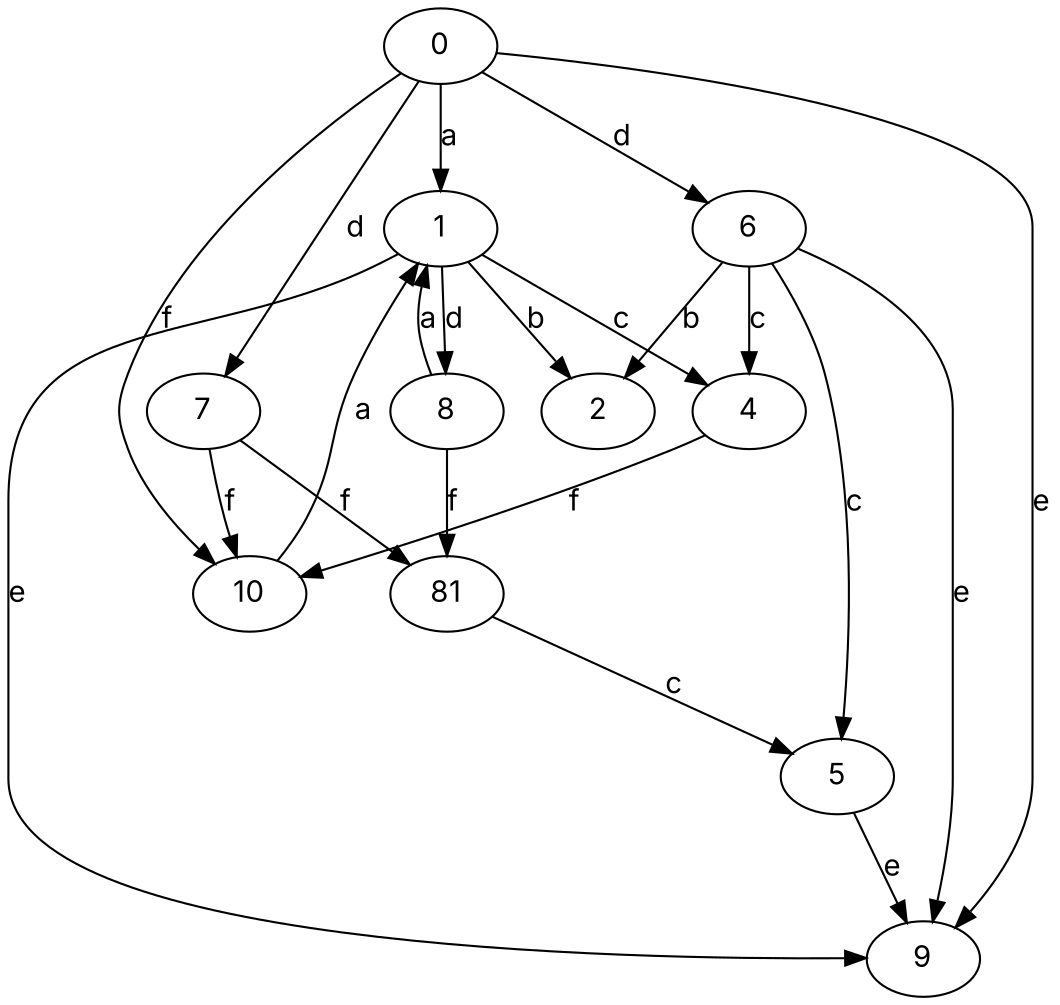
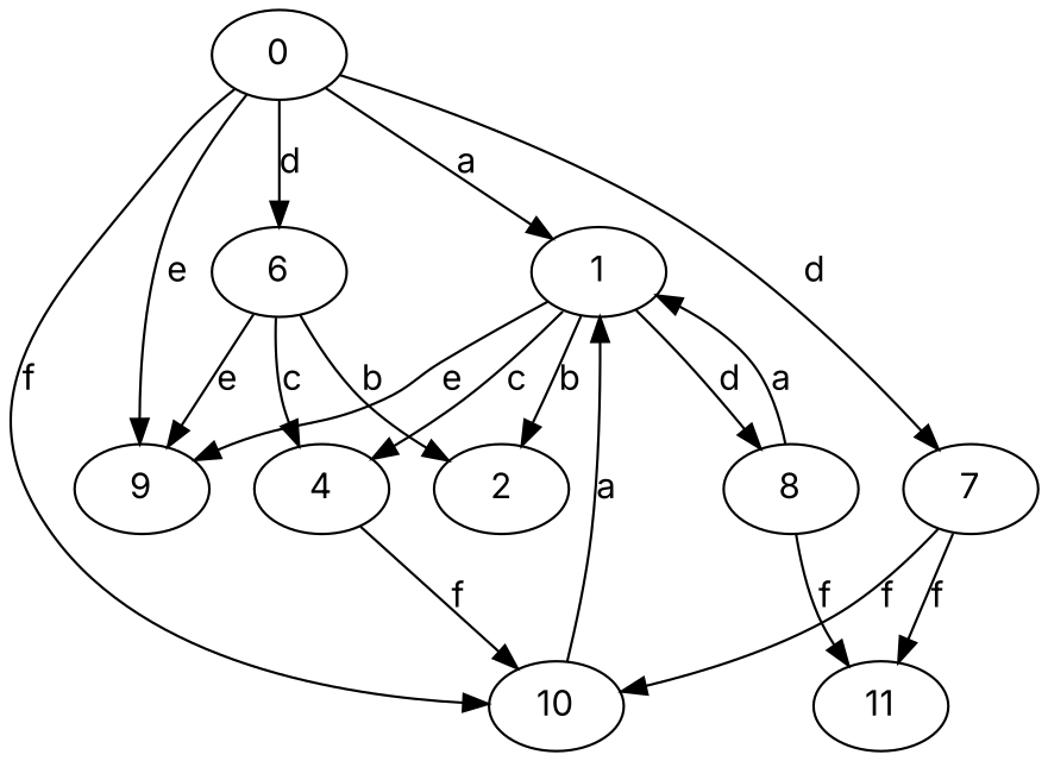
  strict digraph {
    fontname=Inter
    node [fontname=Inter]
    edge [fontname=Inter]
    0
    1
    6
    7
    9
    10
    2
    4
    8
-   5
-   11 [label=81]
+   11
    0 -> 1 [label=a]
    0 -> 6 [label=d]
    0 -> 7 [label=d]
    0 -> 9 [label=e]
    0 -> 10 [label=f]
    1 -> 9 [label=e]
    1 -> 2 [label=b]
    1 -> 4 [label=c]
    1 -> 8 [label=d]
    6 -> 9 [label=e]
    6 -> 2 [label=b]
    6 -> 4 [label=c]
-   6 -> 5 [label=c]
    7 -> 10 [label=f]
    7 -> 11 [label=f]
    10 -> 1 [label=a]
    4 -> 10 [label=f]
    8 -> 1 [label=a]
    8 -> 11 [label=f]
-   5 -> 9 [label=e]
-   11 -> 5 [label=c]
  }
